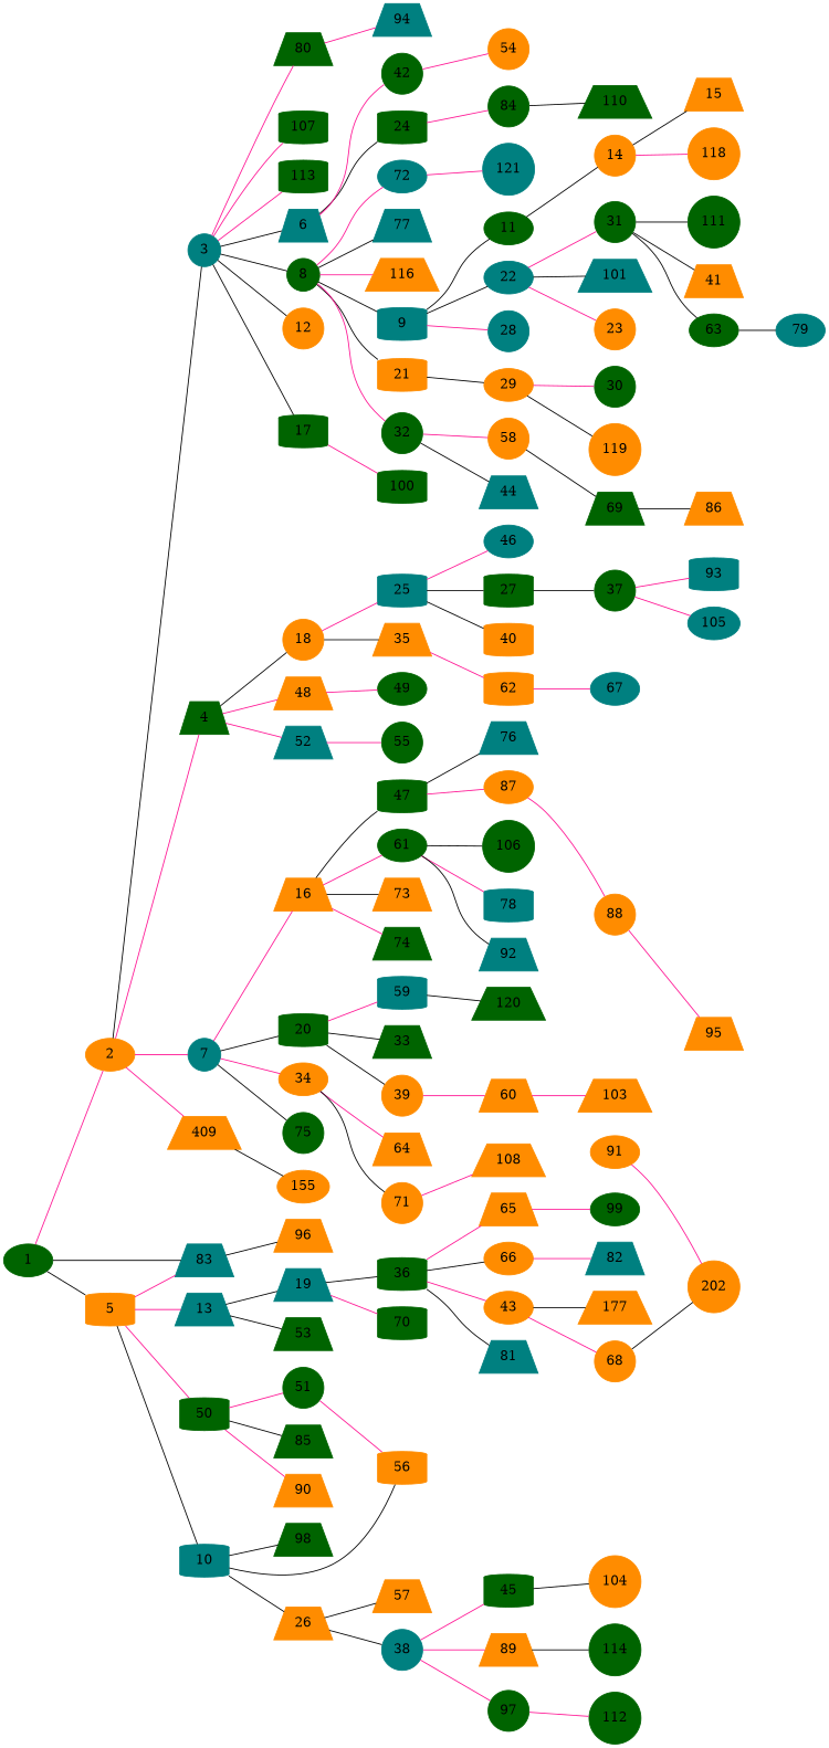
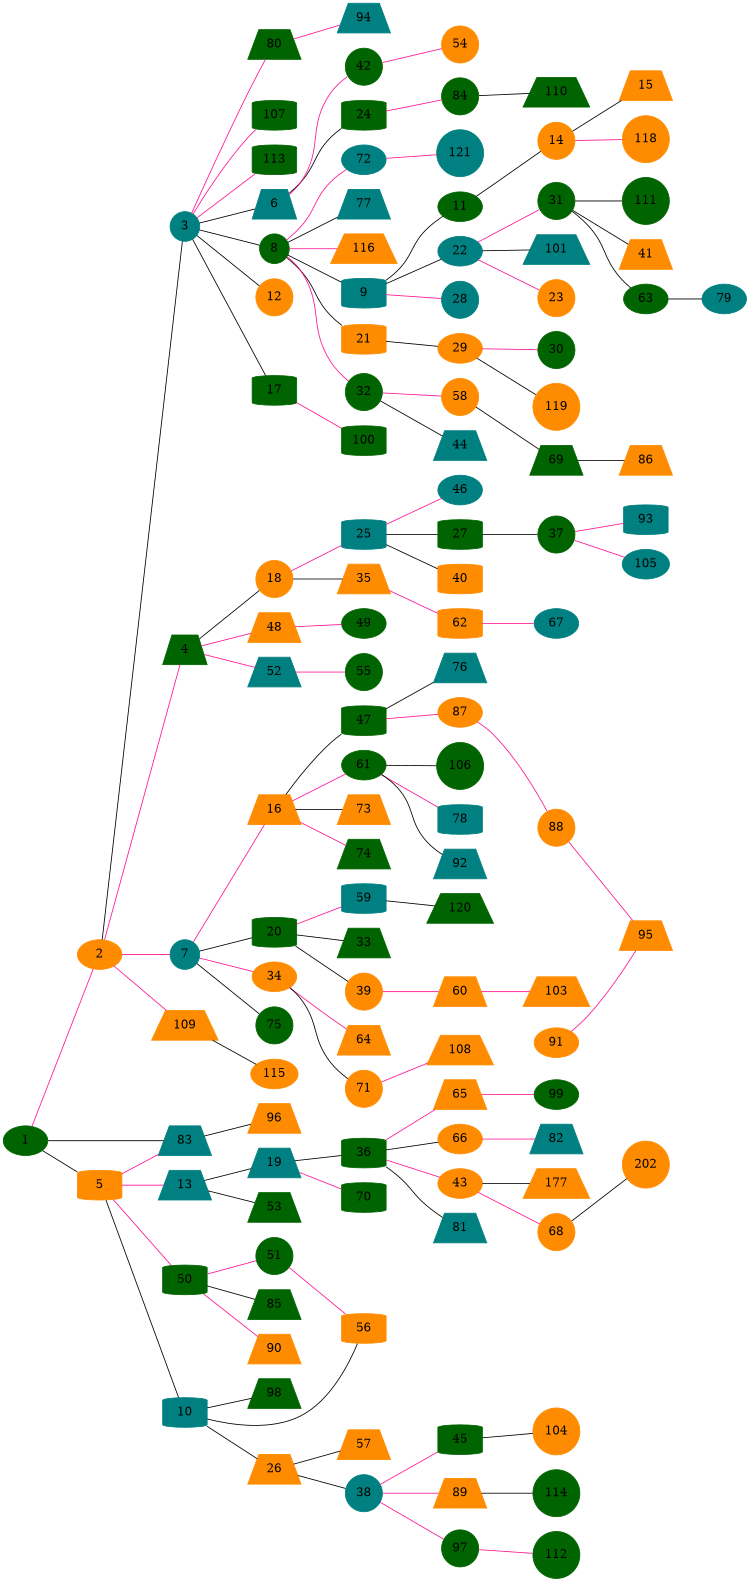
  graph {
    rankdir=LR
    node [color=darkorange shape=trapezium style=filled]
    edge [color=deeppink]
    1 [color=darkgreen shape=ellipse]
    2 [shape=ellipse]
    5 [shape=cylinder]
    83 [color=teal]
    3 [color=teal shape=circle]
    4 [color=darkgreen]
    7 [color=teal shape=circle]
-   109 [label=409]
+   109
    10 [color=teal shape=cylinder]
    13 [color=teal]
    50 [color=darkgreen shape=cylinder]
    96
    6 [color=teal]
    8 [color=darkgreen shape=circle]
    12 [shape=circle]
    17 [color=darkgreen shape=cylinder]
    80 [color=darkgreen]
    107 [color=darkgreen shape=cylinder]
    113 [color=darkgreen shape=cylinder]
    18 [shape=circle]
    48
    52 [color=teal]
    16
    20 [color=darkgreen shape=cylinder]
    34 [shape=ellipse]
    75 [color=darkgreen shape=circle]
-   115 [shape=ellipse label=155]
+   115 [shape=ellipse]
    24 [color=darkgreen shape=cylinder]
    42 [color=darkgreen shape=circle]
    9 [color=teal shape=cylinder]
    21 [shape=cylinder]
    32 [color=darkgreen shape=circle]
    72 [color=teal shape=ellipse]
    77 [color=teal]
    116
    100 [color=darkgreen shape=cylinder]
    94 [color=teal]
    25 [color=teal shape=cylinder]
    35
    49 [color=darkgreen shape=ellipse]
    55 [color=darkgreen shape=circle]
    26
    56 [shape=cylinder]
    98 [color=darkgreen]
    19 [color=teal]
    53 [color=darkgreen]
    51 [color=darkgreen shape=circle]
    85 [color=darkgreen]
    90
    84 [color=darkgreen shape=circle]
    54 [shape=circle]
    47 [color=darkgreen shape=cylinder]
    61 [color=darkgreen shape=ellipse]
    73
    74 [color=darkgreen]
    33 [color=darkgreen]
    39 [shape=circle]
    59 [color=teal shape=cylinder]
    64
    71 [shape=circle]
    11 [color=darkgreen shape=ellipse]
    22 [color=teal shape=ellipse]
    28 [color=teal shape=circle]
    29 [shape=ellipse]
    44 [color=teal]
    58 [shape=circle]
    121 [color=teal shape=circle]
    14 [shape=circle]
    23 [shape=circle]
    31 [color=darkgreen shape=circle]
    101 [color=teal]
    38 [color=teal shape=circle]
    57
    15
    118 [shape=circle]
    36 [color=darkgreen shape=cylinder]
    70 [color=darkgreen shape=cylinder]
    76 [color=teal]
    87 [shape=ellipse]
    78 [color=teal shape=cylinder]
    92 [color=teal]
    106 [color=darkgreen shape=circle]
    27 [color=darkgreen shape=cylinder]
    40 [shape=cylinder]
    46 [color=teal shape=ellipse]
    62 [shape=cylinder]
    43 [shape=ellipse]
    65
    66 [shape=ellipse]
    81 [color=teal]
    60
    120 [color=darkgreen]
    30 [color=darkgreen shape=circle]
    119 [shape=circle]
    41
    63 [color=darkgreen shape=ellipse]
    111 [color=darkgreen shape=circle]
    110 [color=darkgreen]
    37 [color=darkgreen shape=circle]
    45 [color=darkgreen shape=cylinder]
    89
    97 [color=darkgreen shape=circle]
    93 [color=teal shape=cylinder]
    105 [color=teal shape=ellipse]
    79 [color=teal shape=ellipse]
    69 [color=darkgreen]
    108
    67 [color=teal shape=ellipse]
    68 [shape=circle]
    n110 [label=177]
    99 [color=darkgreen shape=ellipse]
    82 [color=teal]
    104 [shape=circle]
    114 [color=darkgreen shape=circle]
    112 [color=darkgreen shape=circle]
    103
    n117 [label=202 shape=circle]
    88 [shape=circle]
    86
    95
    91 [shape=ellipse]
    1 -- 2
    1 -- 5 [color=black]
    1 -- 83 [color=black]
    2 -- 3 [color=black]
    2 -- 4
    2 -- 7
    2 -- 109
    5 -- 83
    5 -- 10 [color=black]
    5 -- 13
    5 -- 50
    83 -- 96 [color=black]
    3 -- 6 [color=black]
    3 -- 8 [color=black]
    3 -- 12 [color=black]
    3 -- 17 [color=black]
    3 -- 80
    3 -- 107
    3 -- 113
    4 -- 18 [color=black]
    4 -- 48
    4 -- 52
    7 -- 16
    7 -- 20 [color=black]
    7 -- 34
    7 -- 75 [color=black]
    109 -- 115 [color=black]
    10 -- 26 [color=black]
    10 -- 56 [color=black]
    10 -- 98 [color=black]
    13 -- 19 [color=black]
    13 -- 53 [color=black]
    50 -- 51
    50 -- 85 [color=black]
    50 -- 90
    6 -- 24 [color=black]
    6 -- 42
    8 -- 9 [color=black]
    8 -- 21 [color=black]
    8 -- 32
    8 -- 72
    8 -- 77 [color=black]
    8 -- 116
    17 -- 100
    80 -- 94
    18 -- 25
    18 -- 35 [color=black]
    48 -- 49
    52 -- 55
    16 -- 47 [color=black]
    16 -- 61
    16 -- 73 [color=black]
    16 -- 74
    20 -- 33 [color=black]
    20 -- 39 [color=black]
    20 -- 59
    34 -- 64
    34 -- 71 [color=black]
    24 -- 84
    42 -- 54
    9 -- 11 [color=black]
    9 -- 22 [color=black]
    9 -- 28
    21 -- 29 [color=black]
    32 -- 44 [color=black]
    32 -- 58
    72 -- 121
    25 -- 27 [color=black]
    25 -- 40 [color=black]
    25 -- 46
    35 -- 62
    26 -- 38 [color=black]
    26 -- 57 [color=black]
    19 -- 36 [color=black]
    19 -- 70
    51 -- 56
    84 -- 110 [color=black]
    47 -- 76 [color=black]
    47 -- 87
    61 -- 78
    61 -- 92 [color=black]
    61 -- 106 [color=black]
    39 -- 60
    59 -- 120 [color=black]
    71 -- 108
    11 -- 14 [color=black]
    22 -- 23
    22 -- 31
    22 -- 101 [color=black]
    29 -- 30
    29 -- 119 [color=black]
    58 -- 69 [color=black]
    14 -- 15 [color=black]
    14 -- 118
    31 -- 41 [color=black]
    31 -- 63 [color=black]
    31 -- 111 [color=black]
    38 -- 45
    38 -- 89
    38 -- 97
    36 -- 43
    36 -- 65
    36 -- 66 [color=black]
    36 -- 81 [color=black]
    87 -- 88
    27 -- 37 [color=black]
    62 -- 67
    43 -- 68
    43 -- n110 [color=black]
    65 -- 99
    66 -- 82
    60 -- 103
    63 -- 79 [color=black]
    37 -- 93
    37 -- 105
    45 -- 104 [color=black]
    89 -- 114 [color=black]
    97 -- 112
    69 -- 86 [color=black]
    68 -- n117 [color=black]
    88 -- 95
-   91 -- n117
+   91 -- 95
  }
